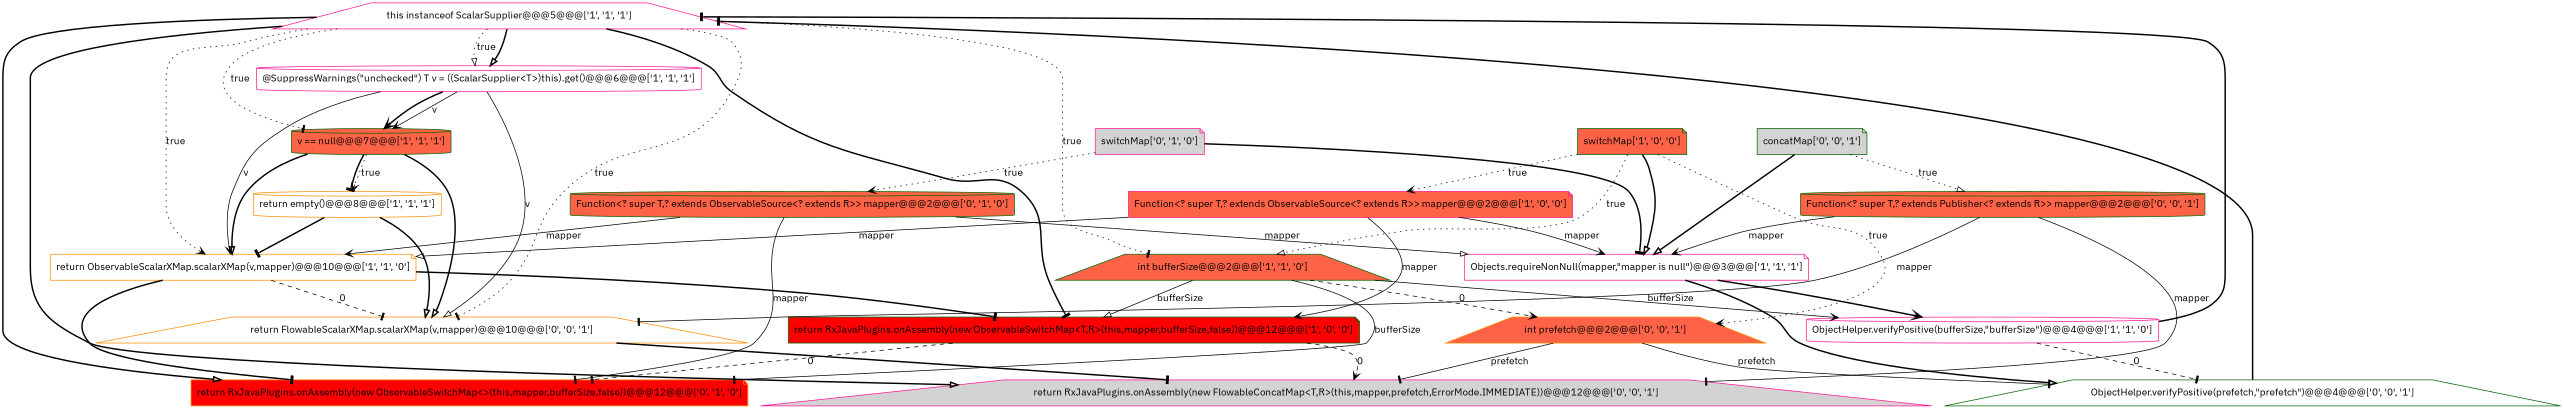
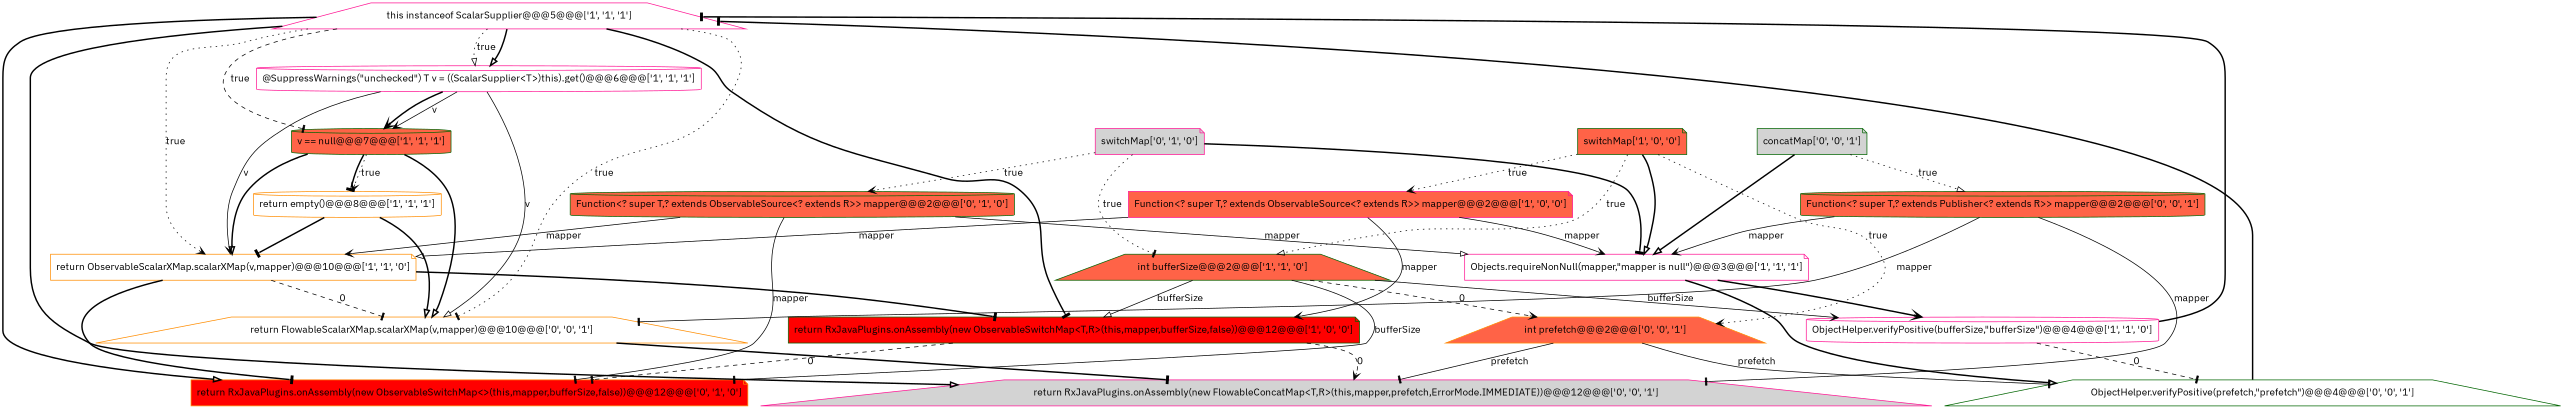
  digraph {
    fontname="IBM Plex Sans"
    node [color=darkgreen fillcolor=white fontname="IBM Plex Sans" shape=note style=filled]
    edge [arrowhead=tee fontname="IBM Plex Sans" style=bold]
    n1 [color=darkorange label="return FlowableScalarXMap.scalarXMap(v,mapper)@@@10@@@['0', '0', '1']" shape=trapezium]
    n2 [color=deeppink fillcolor=lightgray label="return RxJavaPlugins.onAssembly(new FlowableConcatMap<T,R>(this,mapper,prefetch,ErrorMode.IMMEDIATE))@@@12@@@['0', '0', '1']" shape=trapezium]
    n3 [color=darkorange label="return empty()@@@8@@@['1', '1', '1']" shape=cylinder]
    n4 [color=darkorange label="return ObservableScalarXMap.scalarXMap(v,mapper)@@@10@@@['1', '1', '0']"]
    n5 [fillcolor=red label="return RxJavaPlugins.onAssembly(new ObservableSwitchMap<T,R>(this,mapper,bufferSize,false))@@@12@@@['1', '0', '0']"]
    n6 [color=darkorange fillcolor=red label="return RxJavaPlugins.onAssembly(new ObservableSwitchMap<>(this,mapper,bufferSize,false))@@@12@@@['0', '1', '0']"]
    n7 [fillcolor=tomato label="int bufferSize@@@2@@@['1', '1', '0']" shape=trapezium]
    n8 [color=deeppink label="ObjectHelper.verifyPositive(bufferSize,\"bufferSize\")@@@4@@@['1', '1', '0']" shape=cylinder]
    n9 [color=darkorange fillcolor=tomato label="int prefetch@@@2@@@['0', '0', '1']" shape=trapezium]
    n10 [label="ObjectHelper.verifyPositive(prefetch,\"prefetch\")@@@4@@@['0', '0', '1']" shape=trapezium]
    n11 [color=deeppink label="this instanceof ScalarSupplier@@@5@@@['1', '1', '1']" shape=trapezium]
    n12 [color=deeppink label="@SuppressWarnings(\"unchecked\") T v = ((ScalarSupplier<T>)this).get()@@@6@@@['1', '1', '1']" shape=cylinder]
    n13 [fillcolor=tomato label="v == null@@@7@@@['1', '1', '1']" shape=cylinder]
    n14 [color=deeppink fillcolor=tomato label="Function<? super T,? extends ObservableSource<? extends R>> mapper@@@2@@@['1', '0', '0']"]
    n15 [color=deeppink label="Objects.requireNonNull(mapper,\"mapper is null\")@@@3@@@['1', '1', '1']"]
    n16 [fillcolor=tomato label="switchMap['1', '0', '0']"]
    n17 [fillcolor=tomato label="Function<? super T,? extends ObservableSource<? extends R>> mapper@@@2@@@['0', '1', '0']" shape=cylinder]
    n18 [fillcolor=tomato label="Function<? super T,? extends Publisher<? extends R>> mapper@@@2@@@['0', '0', '1']" shape=cylinder]
    n19 [color=deeppink fillcolor=lightgray label="switchMap['0', '1', '0']"]
    n20 [fillcolor=lightgray label="concatMap['0', '0', '1']"]
    n1 -> n2
    n3 -> n1 [arrowhead=onormal]
    n3 -> n4
    n4 -> n1 [label=0 style=dashed]
    n4 -> n5
    n4 -> n6
    n5 -> n2 [arrowhead=vee label=0 style=dashed]
    n5 -> n6 [label=0 style=dashed]
    n7 -> n5 [arrowhead=onormal label=bufferSize style=solid]
    n7 -> n6 [label=bufferSize style=solid]
    n7 -> n8 [arrowhead=vee label=bufferSize style=solid]
    n7 -> n9 [arrowhead=vee label=0 style=dashed]
    n8 -> n10 [label=0 style=dashed]
    n8 -> n11
    n9 -> n2 [label=prefetch style=solid]
    n9 -> n10 [label=prefetch style=solid]
    n10 -> n11
    n11 -> n1 [label=true style=dotted]
    n11 -> n2 [arrowhead=onormal]
    n11 -> n4 [arrowhead=vee label=true style=dotted]
    n11 -> n5
    n11 -> n6 [arrowhead=onormal]
    n11 -> n12 [arrowhead=onormal]
    n11 -> n12 [arrowhead=onormal label=true style=dotted]
-   n11 -> n13 [label=true style=dotted]
+   n11 -> n13 [label=true style=dashed]
    n12 -> n1 [arrowhead=onormal label=v style=solid]
    n12 -> n4 [arrowhead=vee label=v style=solid]
    n12 -> n13 [arrowhead=vee label=v style=solid]
    n12 -> n13 [arrowhead=vee]
    n13 -> n1 [arrowhead=onormal]
    n13 -> n3 [arrowhead=vee label=true style=dotted]
    n13 -> n3
    n13 -> n4 [arrowhead=onormal]
    n14 -> n4 [arrowhead=onormal label=mapper style=solid]
    n14 -> n5 [arrowhead=vee label=mapper style=solid]
    n14 -> n15 [arrowhead=vee label=mapper style=solid]
    n15 -> n8 [arrowhead=vee]
    n15 -> n10 [arrowhead=onormal]
    n16 -> n7 [arrowhead=onormal label=true style=dotted]
    n16 -> n9 [arrowhead=vee label=true style=dotted]
    n16 -> n14 [arrowhead=vee label=true style=dotted]
    n16 -> n15 [arrowhead=onormal]
    n17 -> n4 [arrowhead=vee label=mapper style=solid]
    n17 -> n6 [label=mapper style=solid]
    n17 -> n15 [arrowhead=onormal label=mapper style=solid]
    n18 -> n1 [label=mapper style=solid]
    n18 -> n2 [label=mapper style=solid]
    n18 -> n15 [arrowhead=vee label=mapper style=solid]
-   n11 -> n7 [label=true style=dotted]
+   n19 -> n7 [label=true style=dotted]
    n19 -> n15
    n19 -> n17 [arrowhead=vee label=true style=dotted]
    n20 -> n15 [arrowhead=onormal]
    n20 -> n18 [arrowhead=onormal label=true style=dotted]
  }
